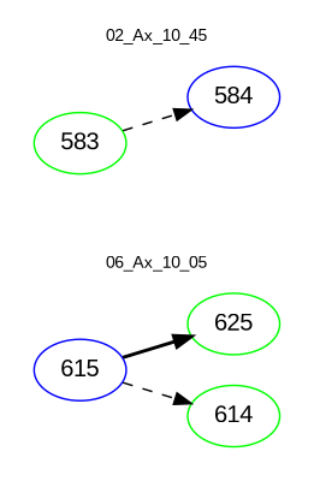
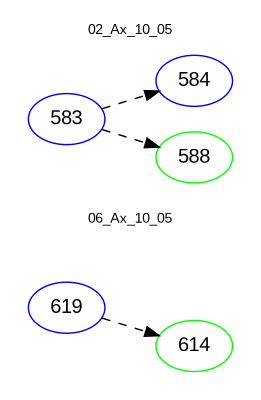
  digraph {
    fontname="Liberation Sans"
    rankdir=LR
    node [color=blue fontname="Liberation Sans"]
    edge [color=black fontname="Liberation Sans" style=dashed]
-   n1 [label=615]
+   n1 [label=619]
    n2 [color=green label=614]
-   n3 [color=green label=625]
-   n4 [color=green label=583]
+   n4 [label=583]
+   n5 [color=green label=588]
    n6 [label=584]
    subgraph cluster_1 {
      color=white
      fontsize=10
      label="06_Ax_10_05"
      n1
      n2
-     n3
    }
    subgraph cluster_2 {
      color=white
      fontsize=10
-     label="02_Ax_10_45"
+     label="02_Ax_10_05"
      n4
+     n5
      n6
    }
    n1 -> n2
-   n1 -> n3 [style=bold]
+   n4 -> n5
    n4 -> n6
  }
